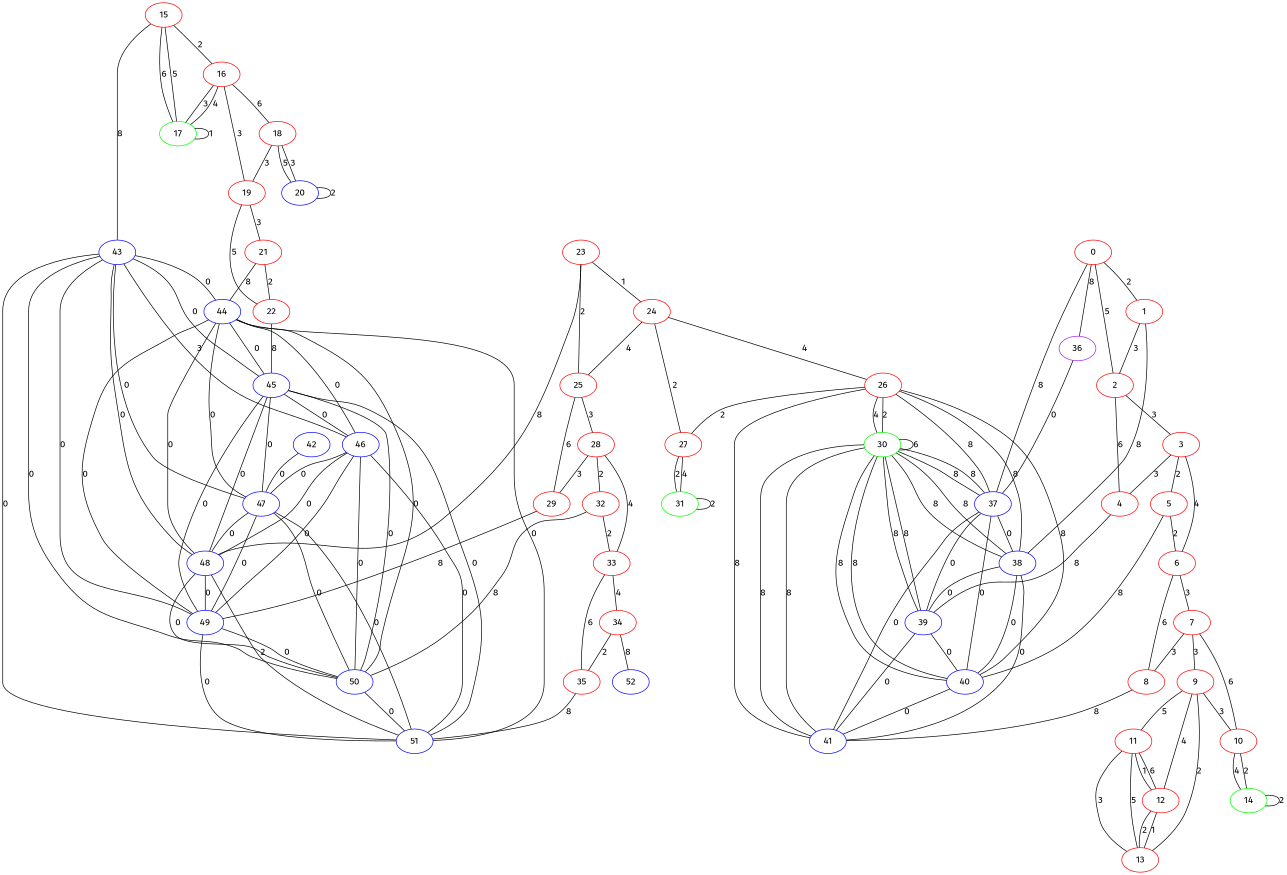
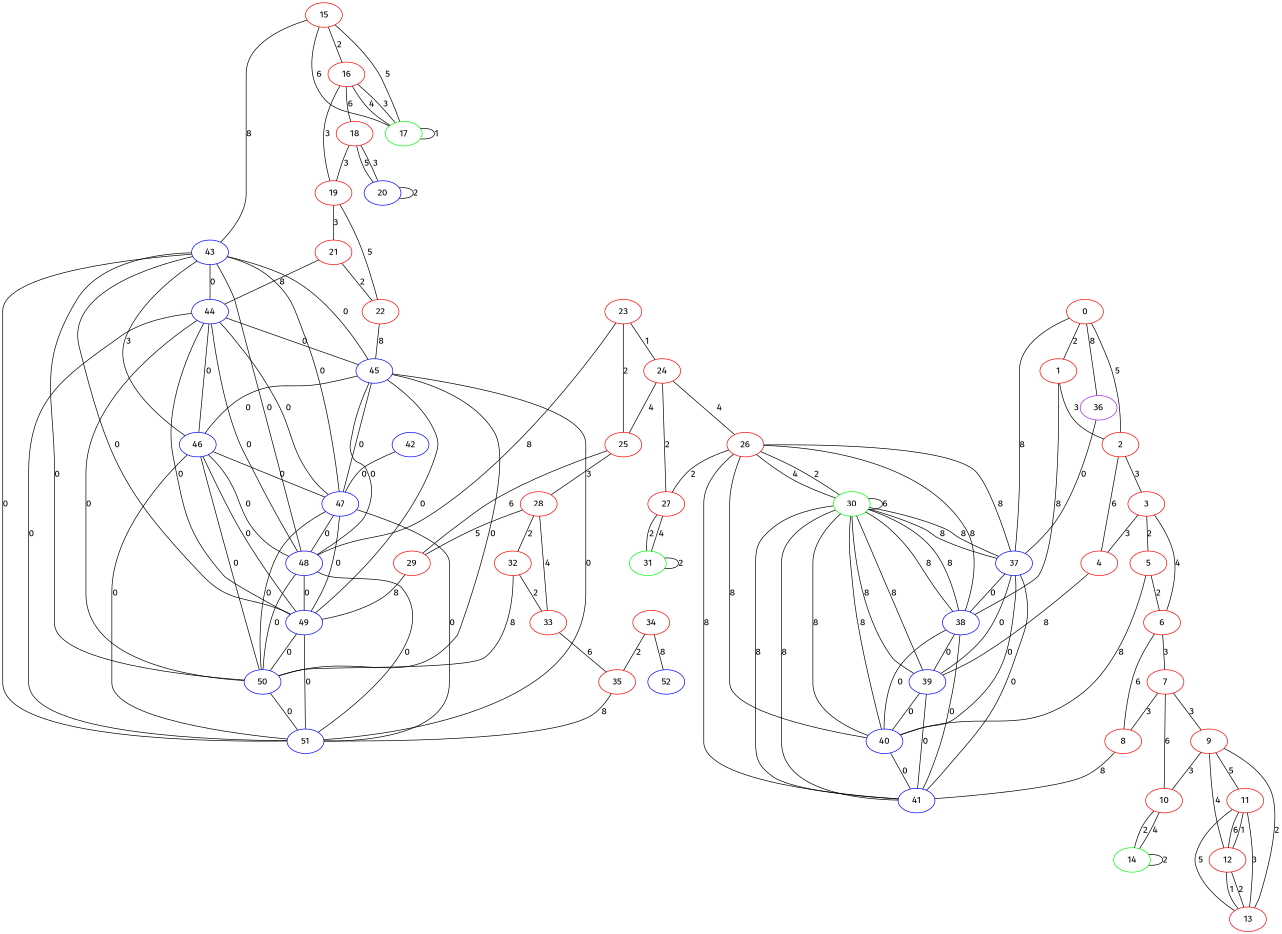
  graph {
    fontname="Fira Sans"
    node [color=red fontname="Fira Sans" weight=1]
    edge [fontname="Fira Sans"]
    0
    1
    2
    36 [color=purple weight=4]
    37 [color=blue weight=3]
    38 [color=blue weight=3]
    3
    4
    39 [color=blue weight=3]
    40 [color=blue weight=3]
    41 [color=blue weight=3]
    5
    6
    7
    8
    9
    10
    11
    12
    13
    14 [color=green weight=2]
    15
    16
    17 [color=green weight=2]
    43 [color=blue weight=3]
    18
    19
    44 [color=blue weight=3]
    45 [color=blue weight=3]
    48 [color=blue weight=3]
    49 [color=blue weight=3]
    50 [color=blue weight=3]
    51 [color=blue weight=3]
    47 [color=blue weight=3]
    46 [color=blue weight=3]
    20 [color=blue weight=2]
    21
    22
    23
    24
    25
    26
    27
    28
    29
    30 [color=green weight=2]
    31 [color=green weight=2]
    32
    33
    34
    35
    52 [color=blue weight=3]
    42 [color=blue weight=3]
    0 -- 1 [label=2]
    0 -- 2 [label=5]
    0 -- 36 [label=8]
    0 -- 37 [label=8]
    1 -- 2 [label=3]
    1 -- 38 [label=8]
    2 -- 3 [label=3]
    2 -- 4 [label=6]
    36 -- 37 [label=0]
    37 -- 38 [label=0]
    37 -- 39 [label=0]
    37 -- 40 [label=0]
    37 -- 41 [label=0]
    38 -- 39 [label=0]
    38 -- 40 [label=0]
    38 -- 41 [label=0]
    3 -- 4 [label=3]
    3 -- 5 [label=2]
    3 -- 6 [label=4]
    4 -- 39 [label=8]
    39 -- 40 [label=0]
    39 -- 41 [label=0]
    40 -- 41 [label=0]
    5 -- 40 [label=8]
    5 -- 6 [label=2]
    6 -- 7 [label=3]
    6 -- 8 [label=6]
    7 -- 8 [label=3]
    7 -- 9 [label=3]
    7 -- 10 [label=6]
    8 -- 41 [label=8]
    9 -- 10 [label=3]
    9 -- 11 [label=5]
    9 -- 12 [label=4]
    9 -- 13 [label=2]
    10 -- 14 [label=2]
    10 -- 14 [label=4]
    11 -- 12 [label=1]
    11 -- 12 [label=6]
    11 -- 13 [label=3]
    11 -- 13 [label=5]
    12 -- 13 [label=2]
    12 -- 13 [label=1]
    14 -- 14 [label=2]
    15 -- 16 [label=2]
    15 -- 17 [label=5]
    15 -- 17 [label=6]
    15 -- 43 [label=8]
    16 -- 17 [label=3]
    16 -- 17 [label=4]
    16 -- 18 [label=6]
    16 -- 19 [label=3]
    17 -- 17 [label=1]
    43 -- 44 [label=0]
    43 -- 45 [label=0]
    43 -- 48 [label=0]
    43 -- 49 [label=0]
    43 -- 50 [label=0]
    43 -- 51 [label=0]
    43 -- 47 [label=0]
    43 -- 46 [label=3]
    18 -- 19 [label=3]
    18 -- 20 [label=5]
    18 -- 20 [label=3]
    19 -- 21 [label=3]
    19 -- 22 [label=5]
    44 -- 45 [label=0]
    44 -- 48 [label=0]
    44 -- 49 [label=0]
    44 -- 50 [label=0]
    44 -- 51 [label=0]
    44 -- 47 [label=0]
    44 -- 46 [label=0]
    45 -- 48 [label=0]
    45 -- 49 [label=0]
    45 -- 50 [label=0]
    45 -- 51 [label=0]
    45 -- 47 [label=0]
    45 -- 46 [label=0]
    48 -- 49 [label=0]
    48 -- 50 [label=0]
-   48 -- 51 [label=2]
+   48 -- 51 [label=0]
    49 -- 50 [label=0]
    49 -- 51 [label=0]
    50 -- 51 [label=0]
    47 -- 48 [label=0]
    47 -- 49 [label=0]
    47 -- 50 [label=0]
    47 -- 51 [label=0]
    46 -- 48 [label=0]
    46 -- 49 [label=0]
    46 -- 50 [label=0]
    46 -- 51 [label=0]
    46 -- 47 [label=0]
    20 -- 20 [label=2]
    21 -- 44 [label=8]
    21 -- 22 [label=2]
    22 -- 45 [label=8]
    23 -- 48 [label=8]
    23 -- 24 [label=1]
    23 -- 25 [label=2]
    24 -- 25 [label=4]
    24 -- 26 [label=4]
    24 -- 27 [label=2]
    25 -- 28 [label=3]
    25 -- 29 [label=6]
    26 -- 37 [label=8]
    26 -- 38 [label=8]
    26 -- 40 [label=8]
    26 -- 41 [label=8]
    26 -- 27 [label=2]
    26 -- 30 [label=4]
    26 -- 30 [label=2]
    27 -- 31 [label=4]
    27 -- 31 [label=2]
-   28 -- 29 [label=3]
+   28 -- 29 [label=5]
    28 -- 32 [label=2]
    28 -- 33 [label=4]
    29 -- 49 [label=8]
    30 -- 37 [label=8]
    30 -- 37 [label=8]
    30 -- 38 [label=8]
    30 -- 38 [label=8]
    30 -- 39 [label=8]
    30 -- 39 [label=8]
    30 -- 40 [label=8]
    30 -- 40 [label=8]
    30 -- 41 [label=8]
    30 -- 41 [label=8]
    30 -- 30 [label=6]
    31 -- 31 [label=2]
    32 -- 50 [label=8]
    32 -- 33 [label=2]
-   33 -- 34 [label=4]
    33 -- 35 [label=6]
    34 -- 35 [label=2]
    34 -- 52 [label=8]
    35 -- 51 [label=8]
    42 -- 47 [label=0]
  }
